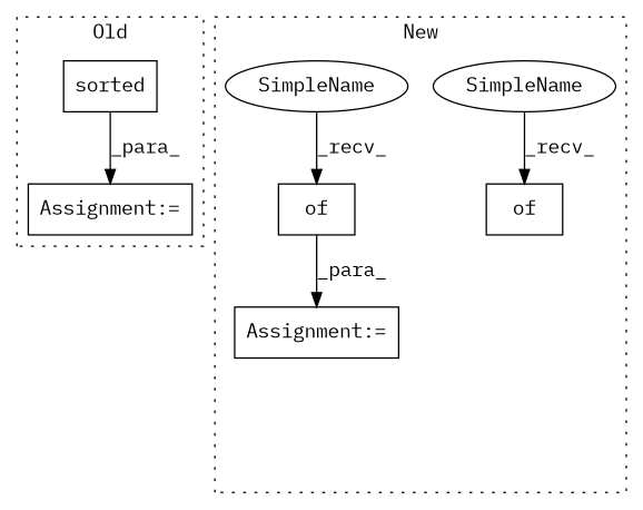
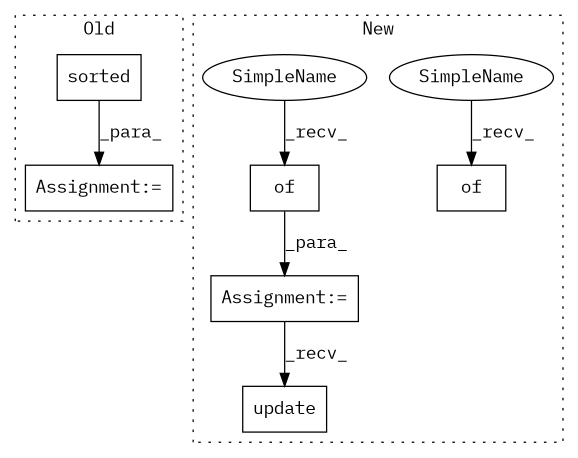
  digraph {
    fontname="IBM Plex Mono"
    node [a=32 l=1 shape=box fontname="IBM Plex Mono"]
    edge [fontname="IBM Plex Mono"]
    n1 [l="18,-5" label=sorted s="279,421"]
    n2 [a=7 label="Assignment:=" s=278]
+   n3 [l="7,1" label=update s="528,555"]
    n4 [a=7 label="Assignment:=" s=220]
    n5 [l="3,1" label=of s="225,326"]
    n6 [l=4 label=of s=500]
    n7 [a=42 l=3 label=SimpleName s=496 shape=ellipse]
    n8 [a=42 l=3 label=SimpleName s=221 shape=ellipse]
    subgraph cluster_1 {
      label=Old
      style=dotted
      n1
      n2
    }
    subgraph cluster_2 {
      label=New
      style=dotted
+     n3
      n4
      n5
      n6
      n7
      n8
    }
    n1 -> n2 [label=_para_]
+   n4 -> n3 [label=_recv_]
    n5 -> n4 [label=_para_]
    n7 -> n6 [label=_recv_]
    n8 -> n5 [label=_recv_]
  }
